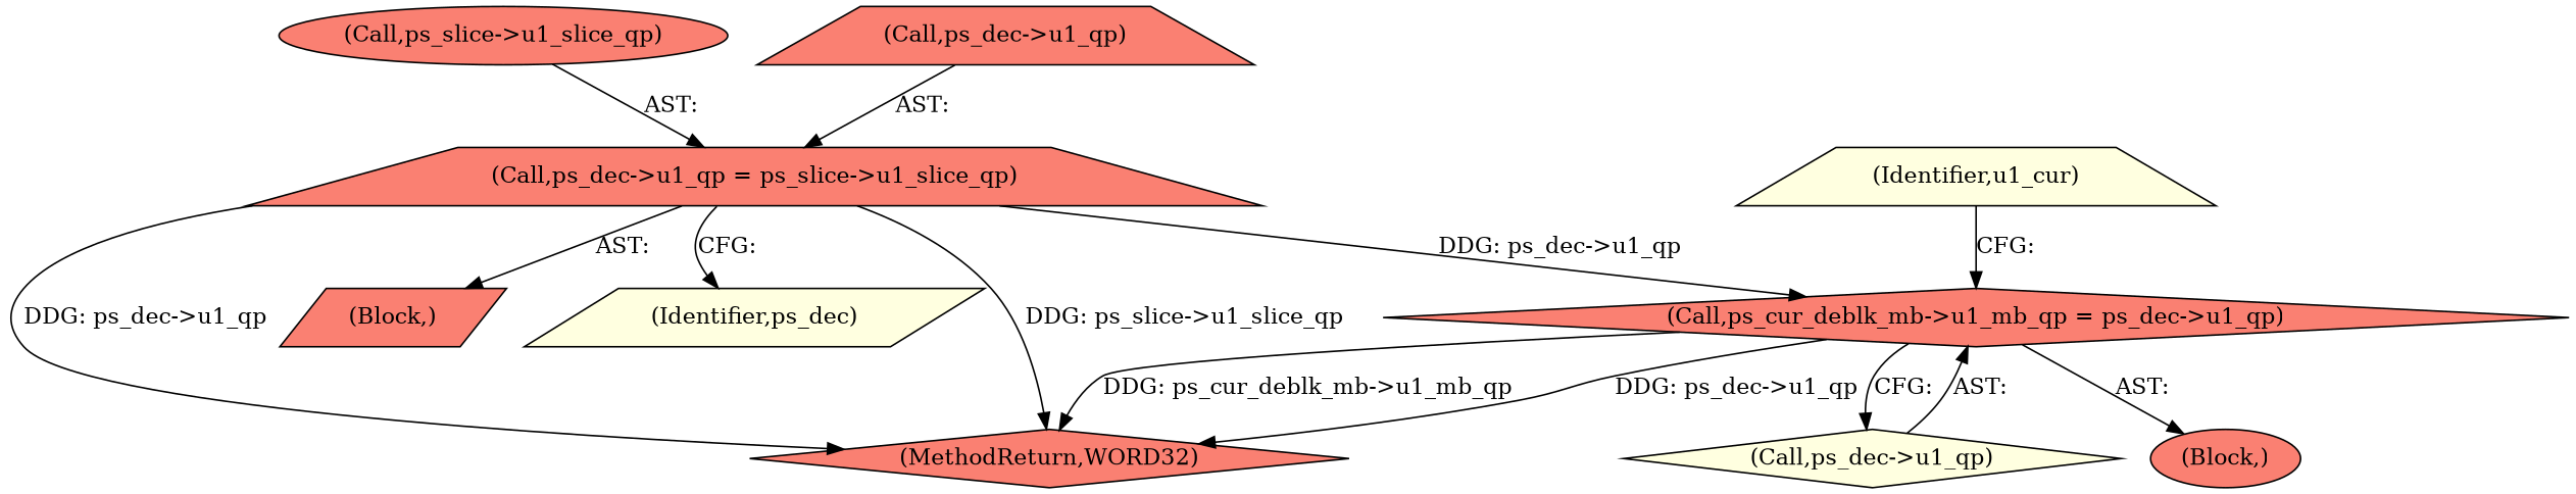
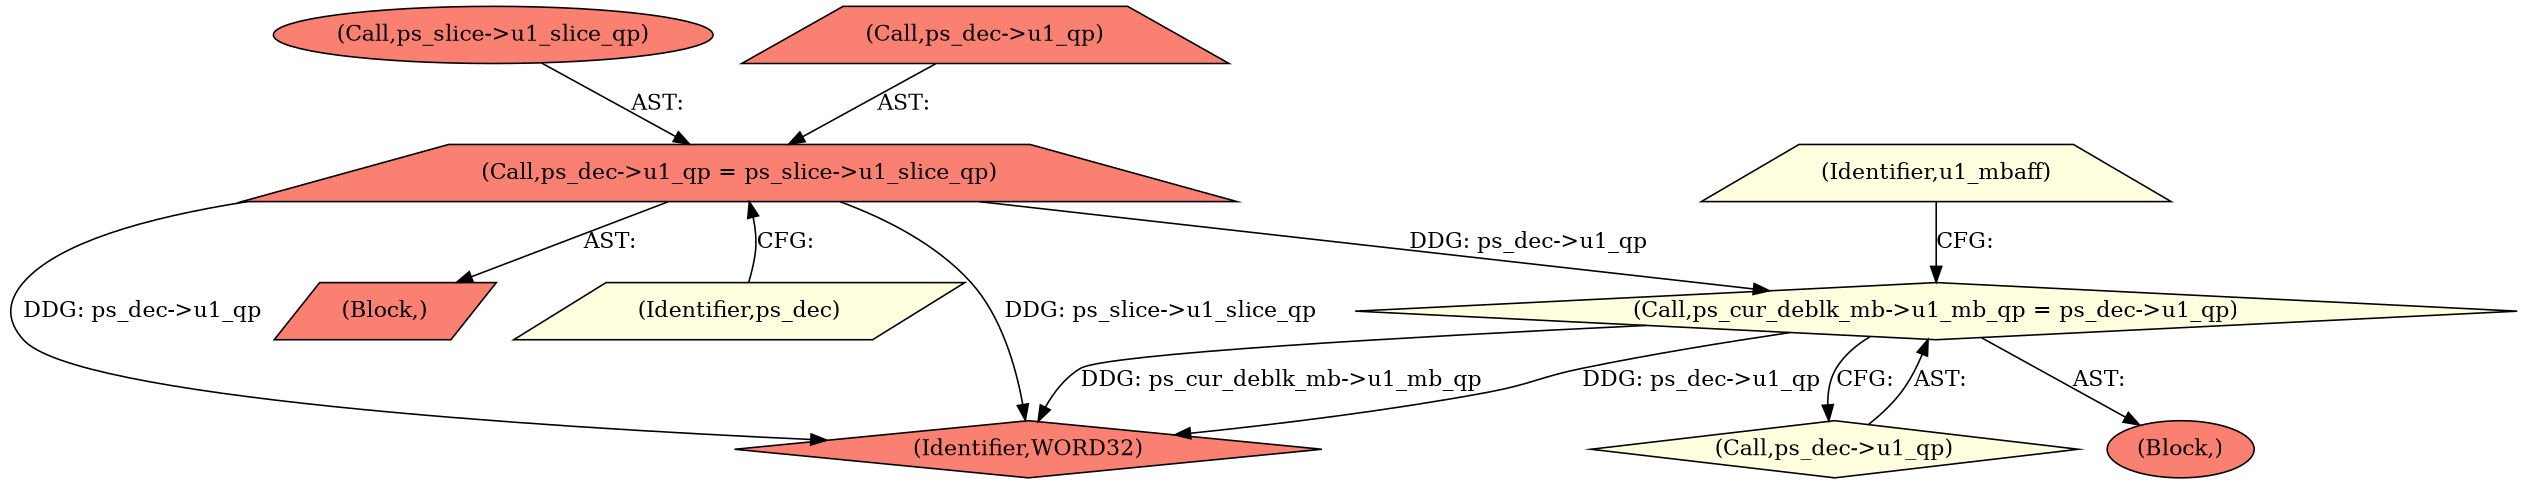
  digraph {
    node [fillcolor=salmon shape=trapezium style=filled]
    n1 [label="(Call,ps_dec->u1_qp = ps_slice->u1_slice_qp)"]
-   n2 [label="(Call,ps_cur_deblk_mb->u1_mb_qp = ps_dec->u1_qp)" shape=diamond]
+   n2 [fillcolor=lightyellow label="(Call,ps_cur_deblk_mb->u1_mb_qp = ps_dec->u1_qp)" shape=diamond]
    n3 [label="(Block,)" shape=parallelogram]
-   n4 [label="(MethodReturn,WORD32)" shape=diamond]
+   n4 [label="(Identifier,WORD32)" shape=diamond]
    n5 [label="(Block,)" shape=ellipse]
    n6 [fillcolor=lightyellow label="(Call,ps_dec->u1_qp)" shape=diamond]
    n7 [label="(Call,ps_slice->u1_slice_qp)" shape=ellipse]
    n8 [label="(Call,ps_dec->u1_qp)"]
-   n9 [fillcolor=lightyellow label="(Identifier,u1_cur)"]
+   n9 [fillcolor=lightyellow label="(Identifier,u1_mbaff)"]
    n10 [fillcolor=lightyellow label="(Identifier,ps_dec)" shape=parallelogram]
    n1 -> n2 [label="DDG: ps_dec->u1_qp"]
    n1 -> n3 [label="AST: "]
    n1 -> n4 [label="DDG: ps_dec->u1_qp"]
    n1 -> n4 [label="DDG: ps_slice->u1_slice_qp"]
    n2 -> n4 [label="DDG: ps_dec->u1_qp"]
    n2 -> n4 [label="DDG: ps_cur_deblk_mb->u1_mb_qp"]
    n2 -> n5 [label="AST: "]
    n2 -> n6 [label="CFG: "]
    n6 -> n2 [label="AST: "]
    n7 -> n1 [label="AST: "]
    n8 -> n1 [label="AST: "]
    n9 -> n2 [label="CFG: "]
-   n1 -> n10 [label="CFG: "]
+   n10 -> n1 [label="CFG: "]
  }
